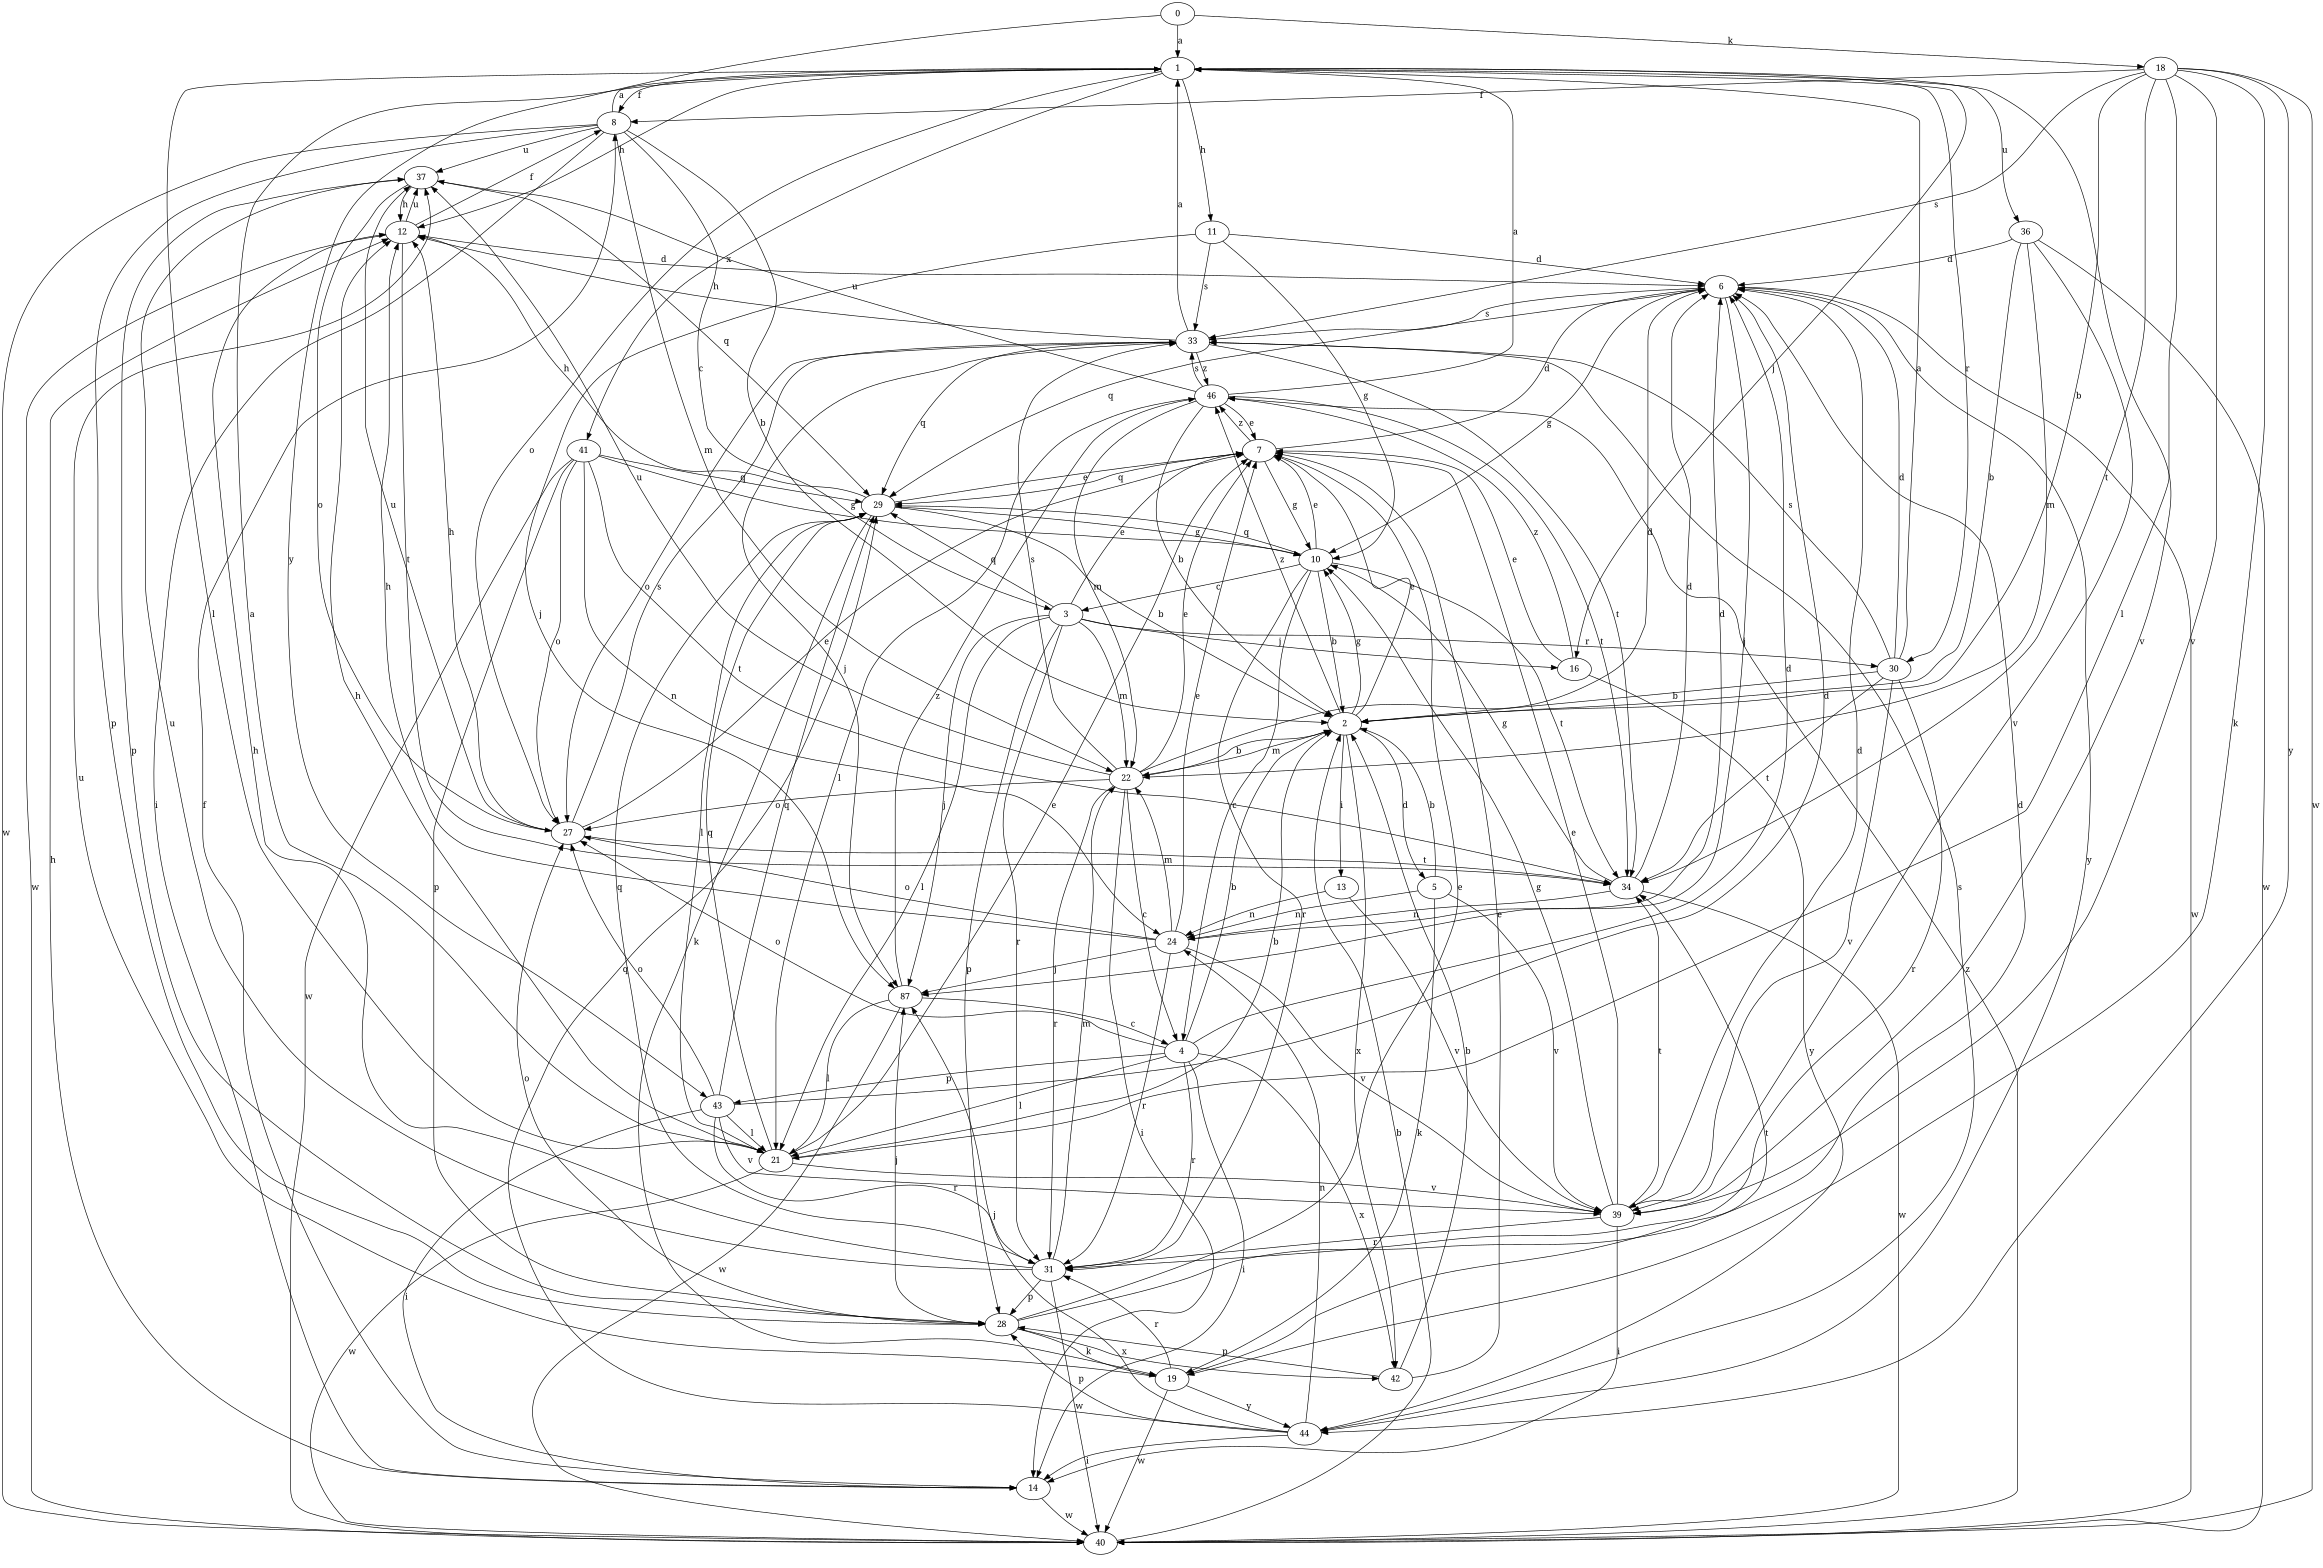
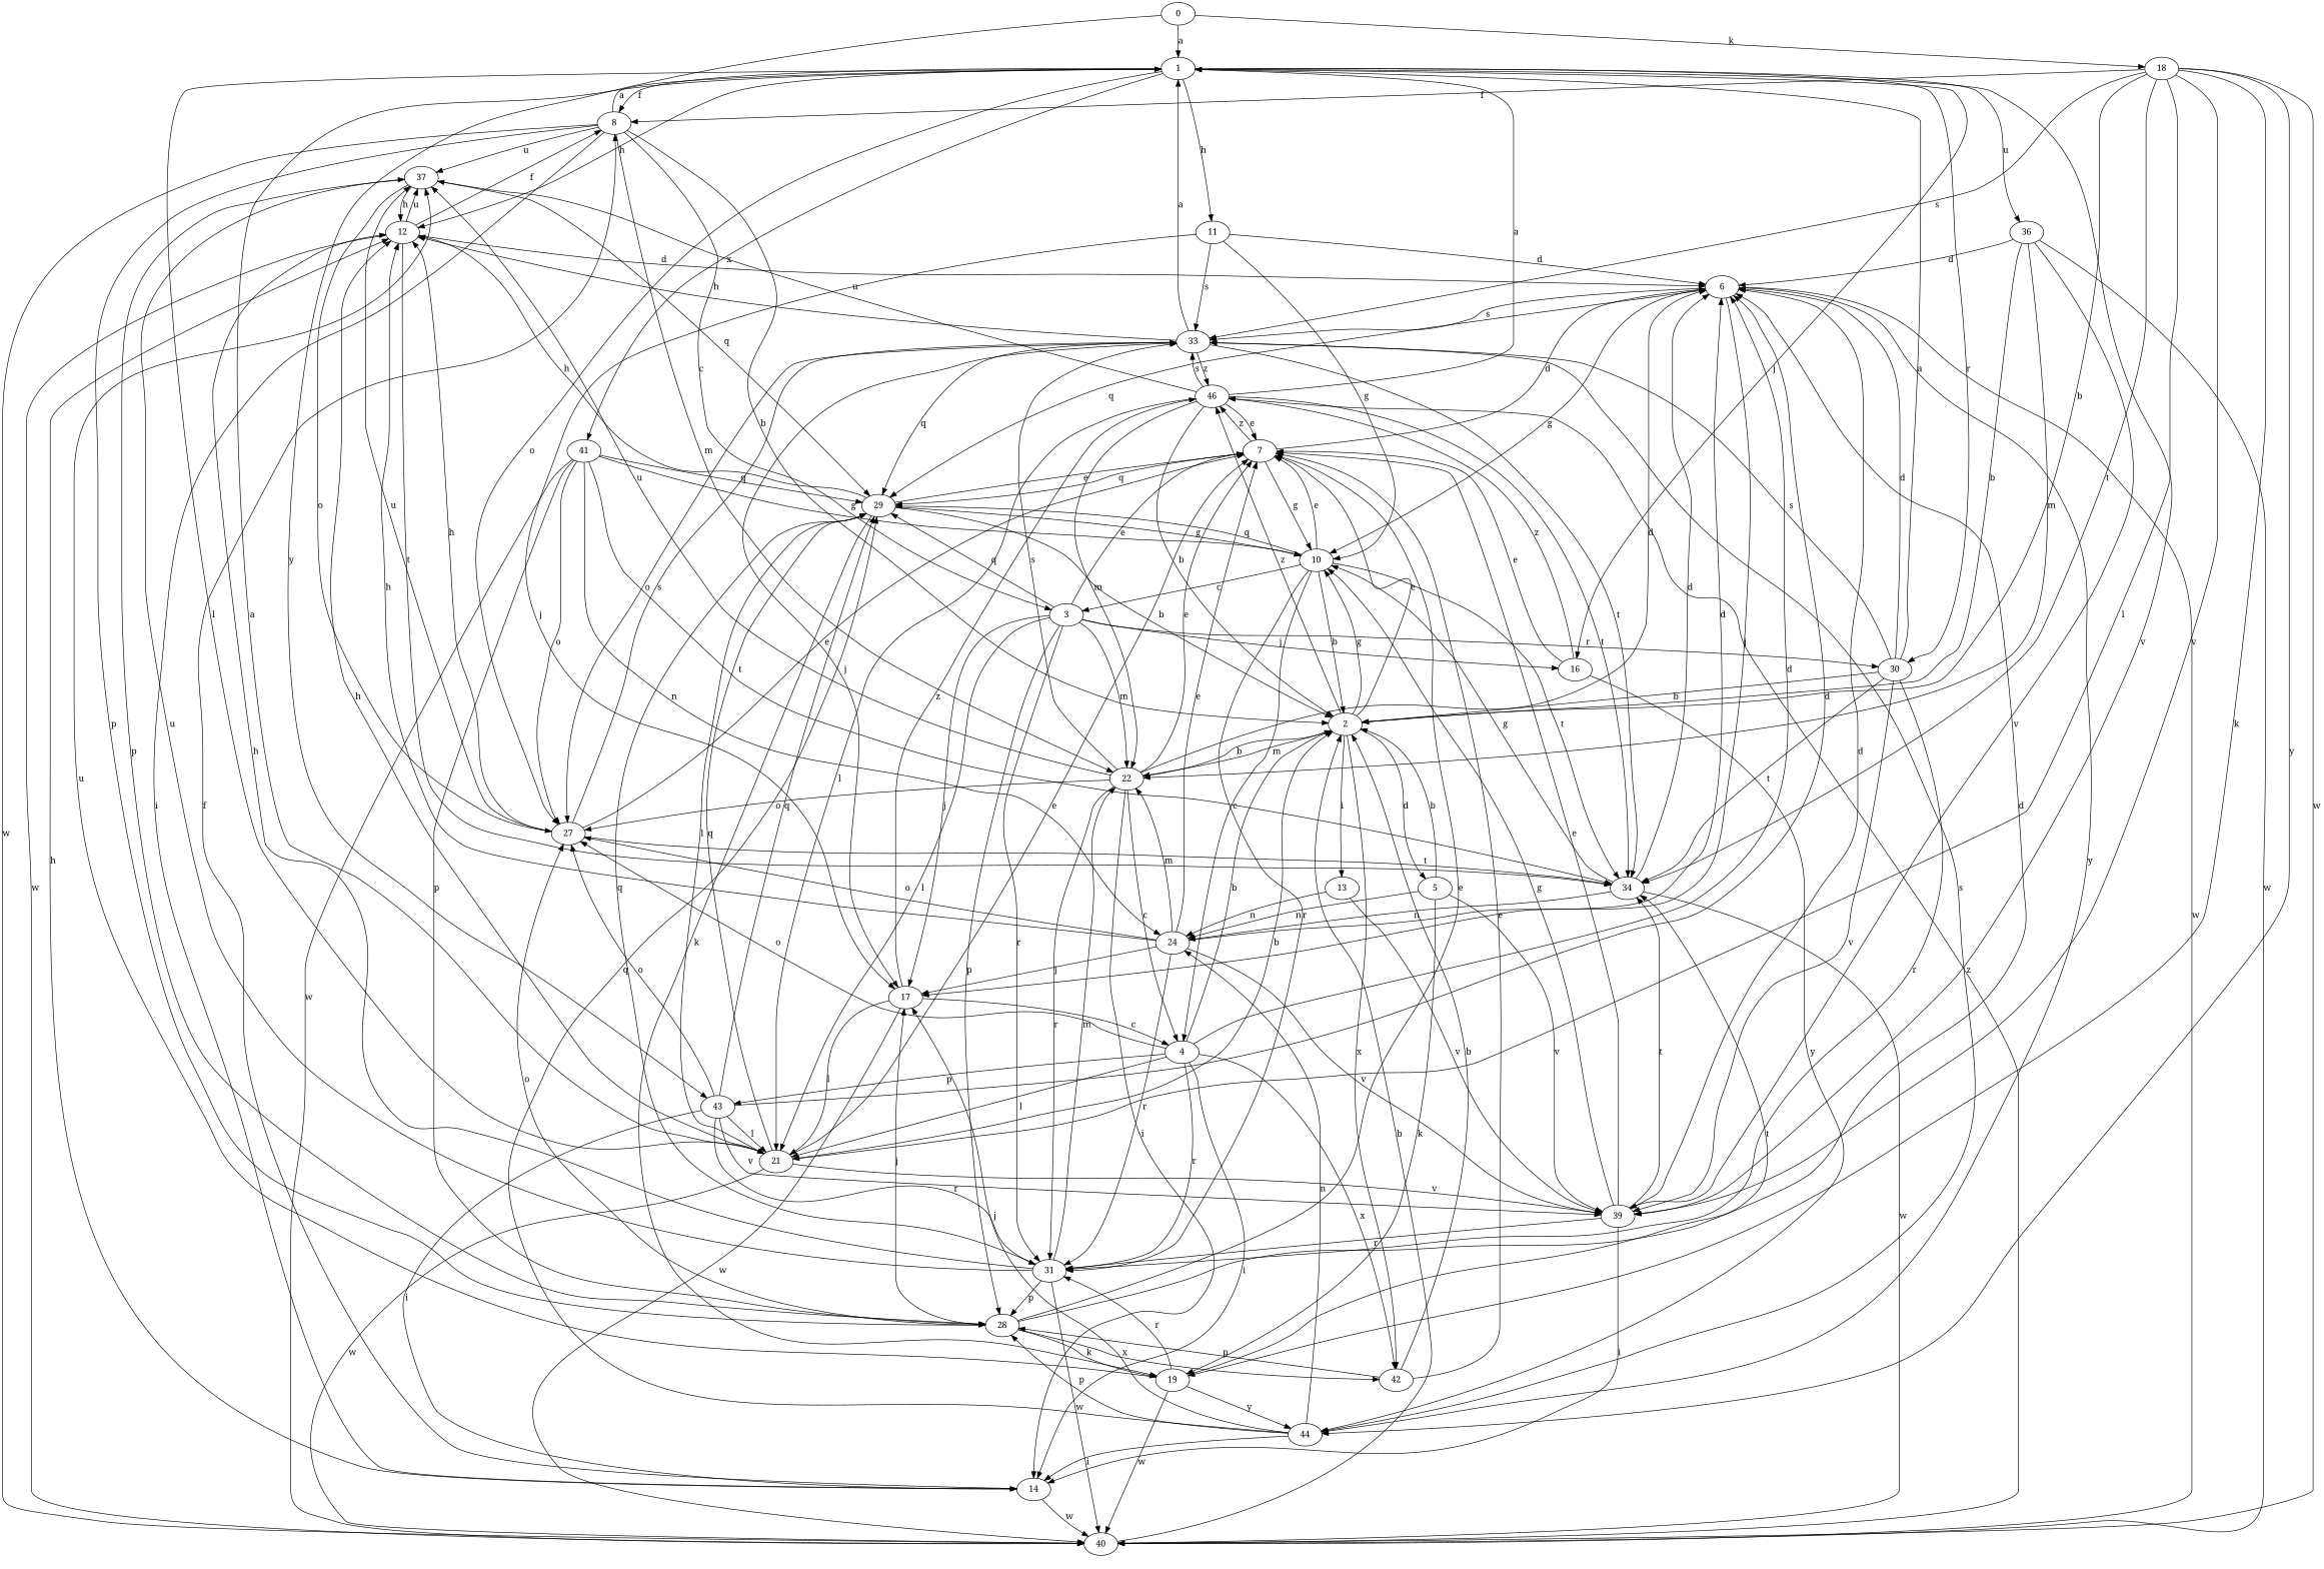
  strict digraph {
    fontname="Noto Serif"
    node [fontname="Noto Serif"]
    edge [fontname="Noto Serif"]
    0
    1
    18
    43
    8
    11
    12
    16
    21
    27
    30
    36
    39
    41
    2
    19
    33
    40
    44
    34
    29
    31
    6
    14
    22
    3
    28
    37
    10
-   17 [label=87]
+   17
    7
    46
    24
    5
    13
    42
    4
    0 -> 1 [label=a]
    0 -> 18 [label=k]
    0 -> 43 [label=y]
    1 -> 8 [label=f]
    1 -> 11 [label=h]
    1 -> 12 [label=h]
    1 -> 16 [label=j]
    1 -> 21 [label=l]
    1 -> 27 [label=o]
    1 -> 30 [label=r]
    1 -> 36 [label=u]
    1 -> 39 [label=v]
    1 -> 41 [label=x]
    18 -> 8 [label=f]
    18 -> 21 [label=l]
    18 -> 39 [label=v]
    18 -> 2 [label=b]
    18 -> 19 [label=k]
    18 -> 33 [label=s]
    18 -> 40 [label=w]
    18 -> 44 [label=y]
    18 -> 34 [label=t]
    43 -> 21 [label=l]
    43 -> 27 [label=o]
    43 -> 39 [label=v]
    43 -> 29 [label=q]
    43 -> 31 [label=r]
    43 -> 6 [label=d]
    43 -> 14 [label=i]
    8 -> 1 [label=a]
    8 -> 2 [label=b]
    8 -> 40 [label=w]
    8 -> 14 [label=i]
    8 -> 22 [label=m]
    8 -> 3 [label=c]
    8 -> 28 [label=p]
    8 -> 37 [label=u]
    11 -> 33 [label=s]
    11 -> 6 [label=d]
    11 -> 10 [label=g]
    11 -> 17 [label=j]
    12 -> 8 [label=f]
    12 -> 40 [label=w]
    12 -> 34 [label=t]
    12 -> 6 [label=d]
    12 -> 37 [label=u]
    16 -> 44 [label=y]
    16 -> 7 [label=e]
    16 -> 46 [label=z]
    21 -> 1 [label=a]
    21 -> 12 [label=h]
    21 -> 39 [label=v]
    21 -> 2 [label=b]
    21 -> 40 [label=w]
    21 -> 29 [label=q]
    21 -> 7 [label=e]
    27 -> 12 [label=h]
    27 -> 33 [label=s]
    27 -> 34 [label=t]
    27 -> 37 [label=u]
    27 -> 7 [label=e]
    30 -> 1 [label=a]
    30 -> 39 [label=v]
    30 -> 2 [label=b]
    30 -> 33 [label=s]
    30 -> 34 [label=t]
    30 -> 31 [label=r]
    30 -> 6 [label=d]
    36 -> 39 [label=v]
    36 -> 2 [label=b]
    36 -> 40 [label=w]
    36 -> 6 [label=d]
    36 -> 22 [label=m]
    39 -> 34 [label=t]
    39 -> 31 [label=r]
    39 -> 6 [label=d]
    39 -> 14 [label=i]
    39 -> 10 [label=g]
    39 -> 7 [label=e]
    41 -> 27 [label=o]
    41 -> 40 [label=w]
    41 -> 34 [label=t]
    41 -> 29 [label=q]
    41 -> 28 [label=p]
    41 -> 10 [label=g]
    41 -> 24 [label=n]
    2 -> 22 [label=m]
    2 -> 10 [label=g]
    2 -> 7 [label=e]
    2 -> 46 [label=z]
    2 -> 5 [label=d]
    2 -> 13 [label=i]
    2 -> 42 [label=x]
    19 -> 40 [label=w]
    19 -> 44 [label=y]
    19 -> 34 [label=t]
    19 -> 31 [label=r]
    19 -> 37 [label=u]
    33 -> 1 [label=a]
    33 -> 12 [label=h]
    33 -> 27 [label=o]
    33 -> 34 [label=t]
    33 -> 29 [label=q]
    33 -> 17 [label=j]
    33 -> 46 [label=z]
    40 -> 2 [label=b]
    40 -> 46 [label=z]
    44 -> 33 [label=s]
    44 -> 29 [label=q]
    44 -> 14 [label=i]
    44 -> 28 [label=p]
    44 -> 17 [label=j]
    44 -> 24 [label=n]
    34 -> 40 [label=w]
    34 -> 6 [label=d]
    34 -> 10 [label=g]
    34 -> 24 [label=n]
    29 -> 12 [label=h]
    29 -> 21 [label=l]
    29 -> 2 [label=b]
    29 -> 19 [label=k]
    29 -> 10 [label=g]
    29 -> 7 [label=e]
    31 -> 12 [label=h]
    31 -> 40 [label=w]
    31 -> 29 [label=q]
    31 -> 22 [label=m]
    31 -> 28 [label=p]
    31 -> 37 [label=u]
    6 -> 33 [label=s]
    6 -> 40 [label=w]
    6 -> 44 [label=y]
    6 -> 29 [label=q]
    6 -> 10 [label=g]
    6 -> 17 [label=j]
    14 -> 8 [label=f]
    14 -> 12 [label=h]
    14 -> 40 [label=w]
    22 -> 27 [label=o]
    22 -> 2 [label=b]
    22 -> 33 [label=s]
    22 -> 31 [label=r]
    22 -> 6 [label=d]
    22 -> 14 [label=i]
    22 -> 37 [label=u]
    22 -> 7 [label=e]
    22 -> 4 [label=c]
    3 -> 16 [label=j]
    3 -> 21 [label=l]
    3 -> 30 [label=r]
    3 -> 29 [label=q]
    3 -> 31 [label=r]
    3 -> 22 [label=m]
    3 -> 28 [label=p]
    3 -> 17 [label=j]
    3 -> 7 [label=e]
    28 -> 27 [label=o]
    28 -> 19 [label=k]
    28 -> 6 [label=d]
    28 -> 17 [label=j]
    28 -> 7 [label=e]
    28 -> 42 [label=x]
    37 -> 12 [label=h]
    37 -> 27 [label=o]
    37 -> 29 [label=q]
    37 -> 28 [label=p]
    10 -> 2 [label=b]
    10 -> 34 [label=t]
    10 -> 29 [label=q]
    10 -> 31 [label=r]
    10 -> 3 [label=c]
    10 -> 7 [label=e]
    10 -> 4 [label=c]
    17 -> 21 [label=l]
    17 -> 40 [label=w]
    17 -> 46 [label=z]
    17 -> 4 [label=c]
    7 -> 29 [label=q]
    7 -> 6 [label=d]
    7 -> 10 [label=g]
    7 -> 46 [label=z]
    46 -> 1 [label=a]
    46 -> 21 [label=l]
    46 -> 2 [label=b]
    46 -> 33 [label=s]
    46 -> 34 [label=t]
    46 -> 22 [label=m]
    46 -> 37 [label=u]
    46 -> 7 [label=e]
    24 -> 12 [label=h]
    24 -> 27 [label=o]
    24 -> 39 [label=v]
    24 -> 31 [label=r]
    24 -> 6 [label=d]
    24 -> 22 [label=m]
    24 -> 17 [label=j]
    24 -> 7 [label=e]
    5 -> 39 [label=v]
    5 -> 2 [label=b]
    5 -> 19 [label=k]
    5 -> 24 [label=n]
    13 -> 39 [label=v]
    13 -> 24 [label=n]
    42 -> 2 [label=b]
    42 -> 28 [label=p]
    42 -> 7 [label=e]
    4 -> 43 [label=p]
    4 -> 21 [label=l]
    4 -> 27 [label=o]
    4 -> 2 [label=b]
    4 -> 31 [label=r]
    4 -> 6 [label=d]
    4 -> 14 [label=i]
    4 -> 42 [label=x]
  }
